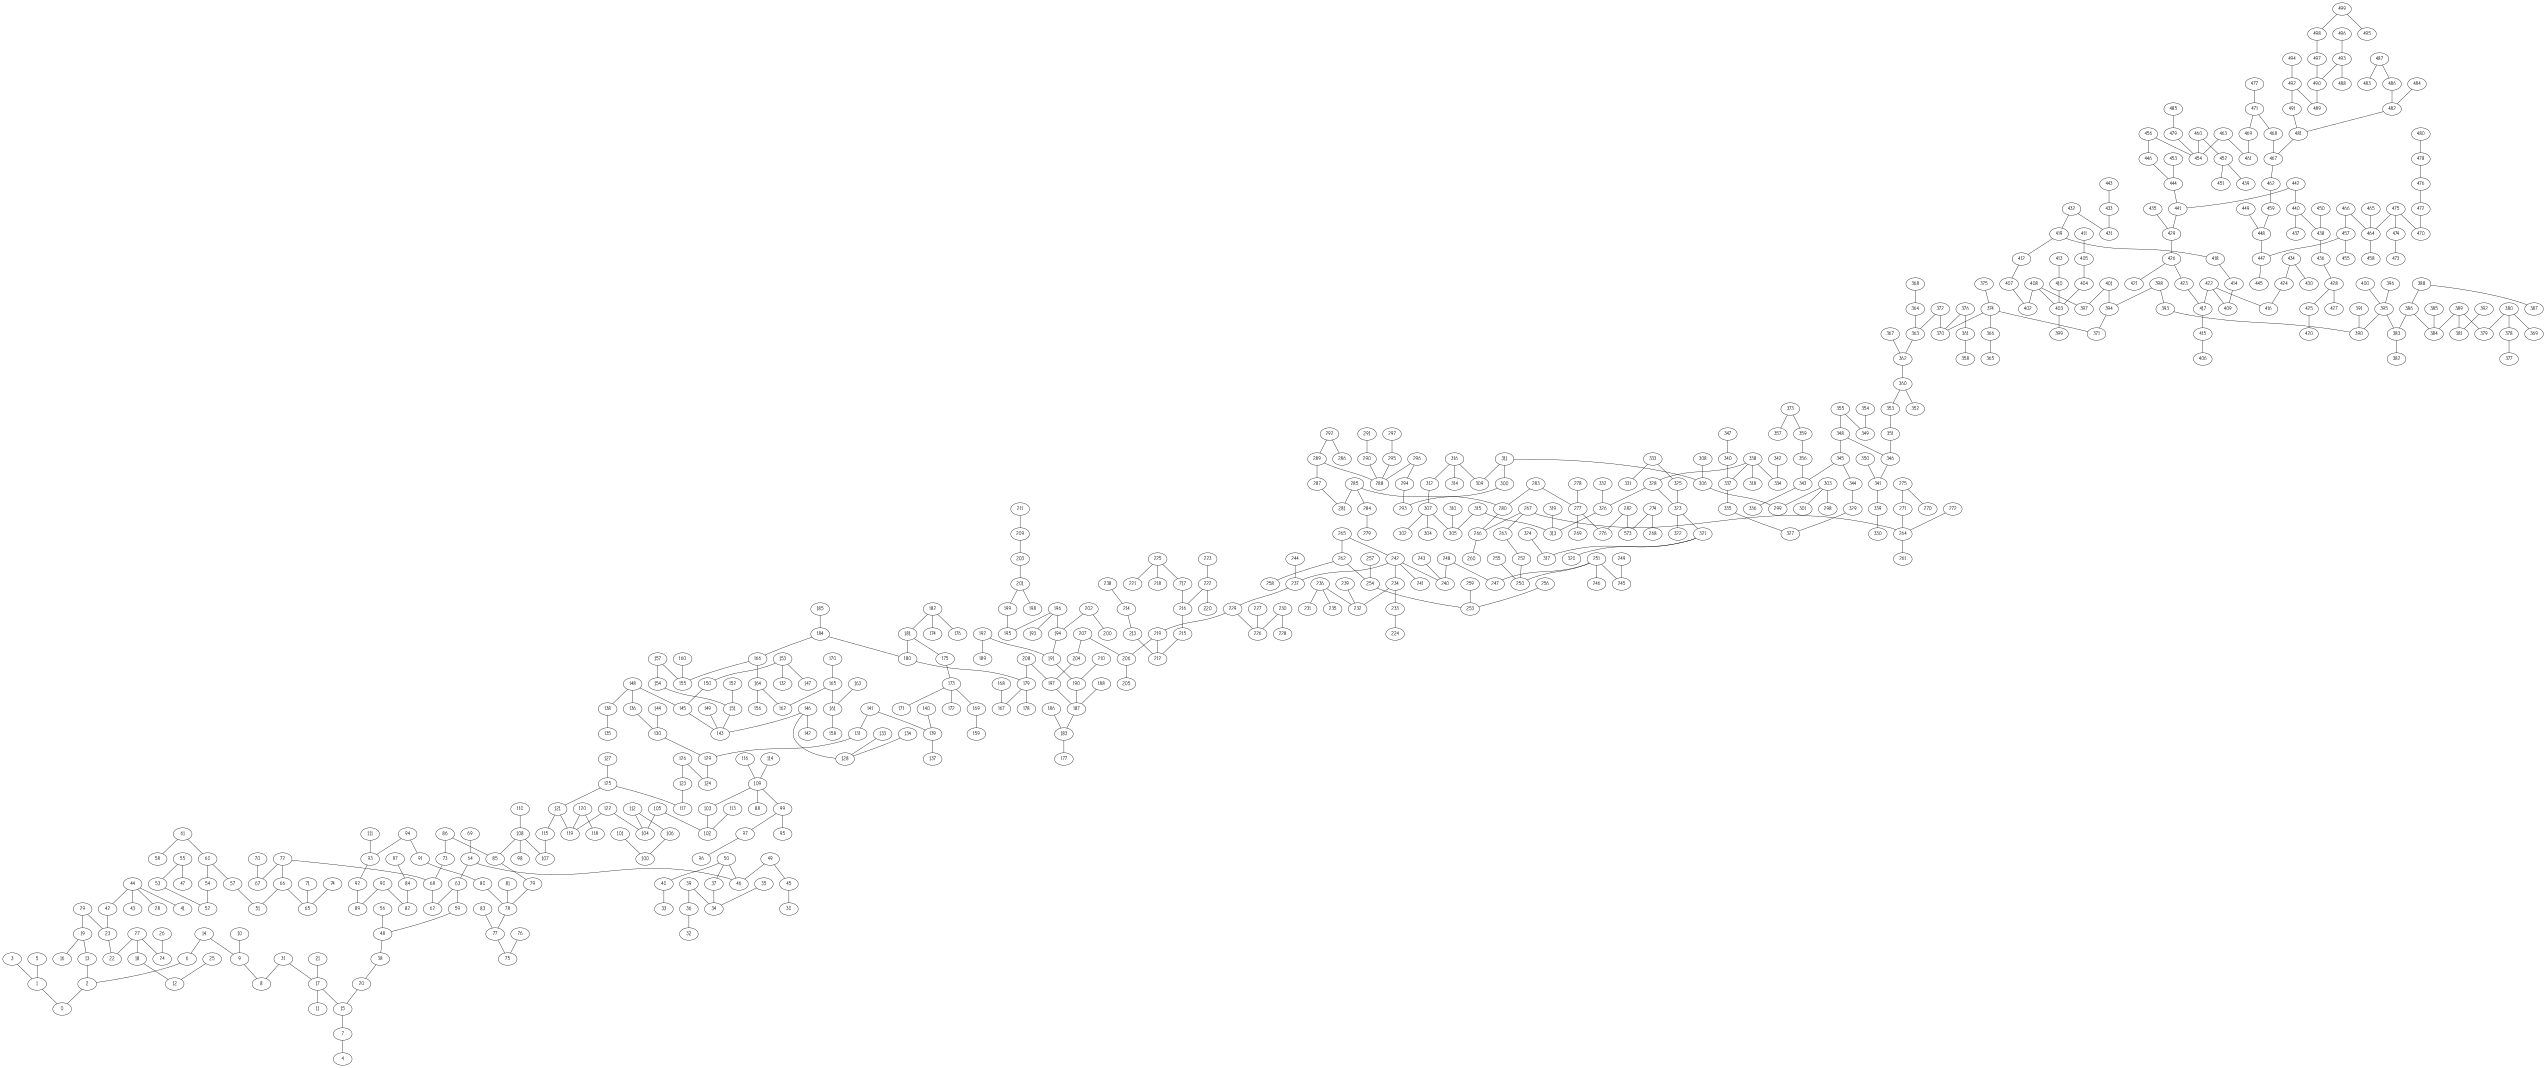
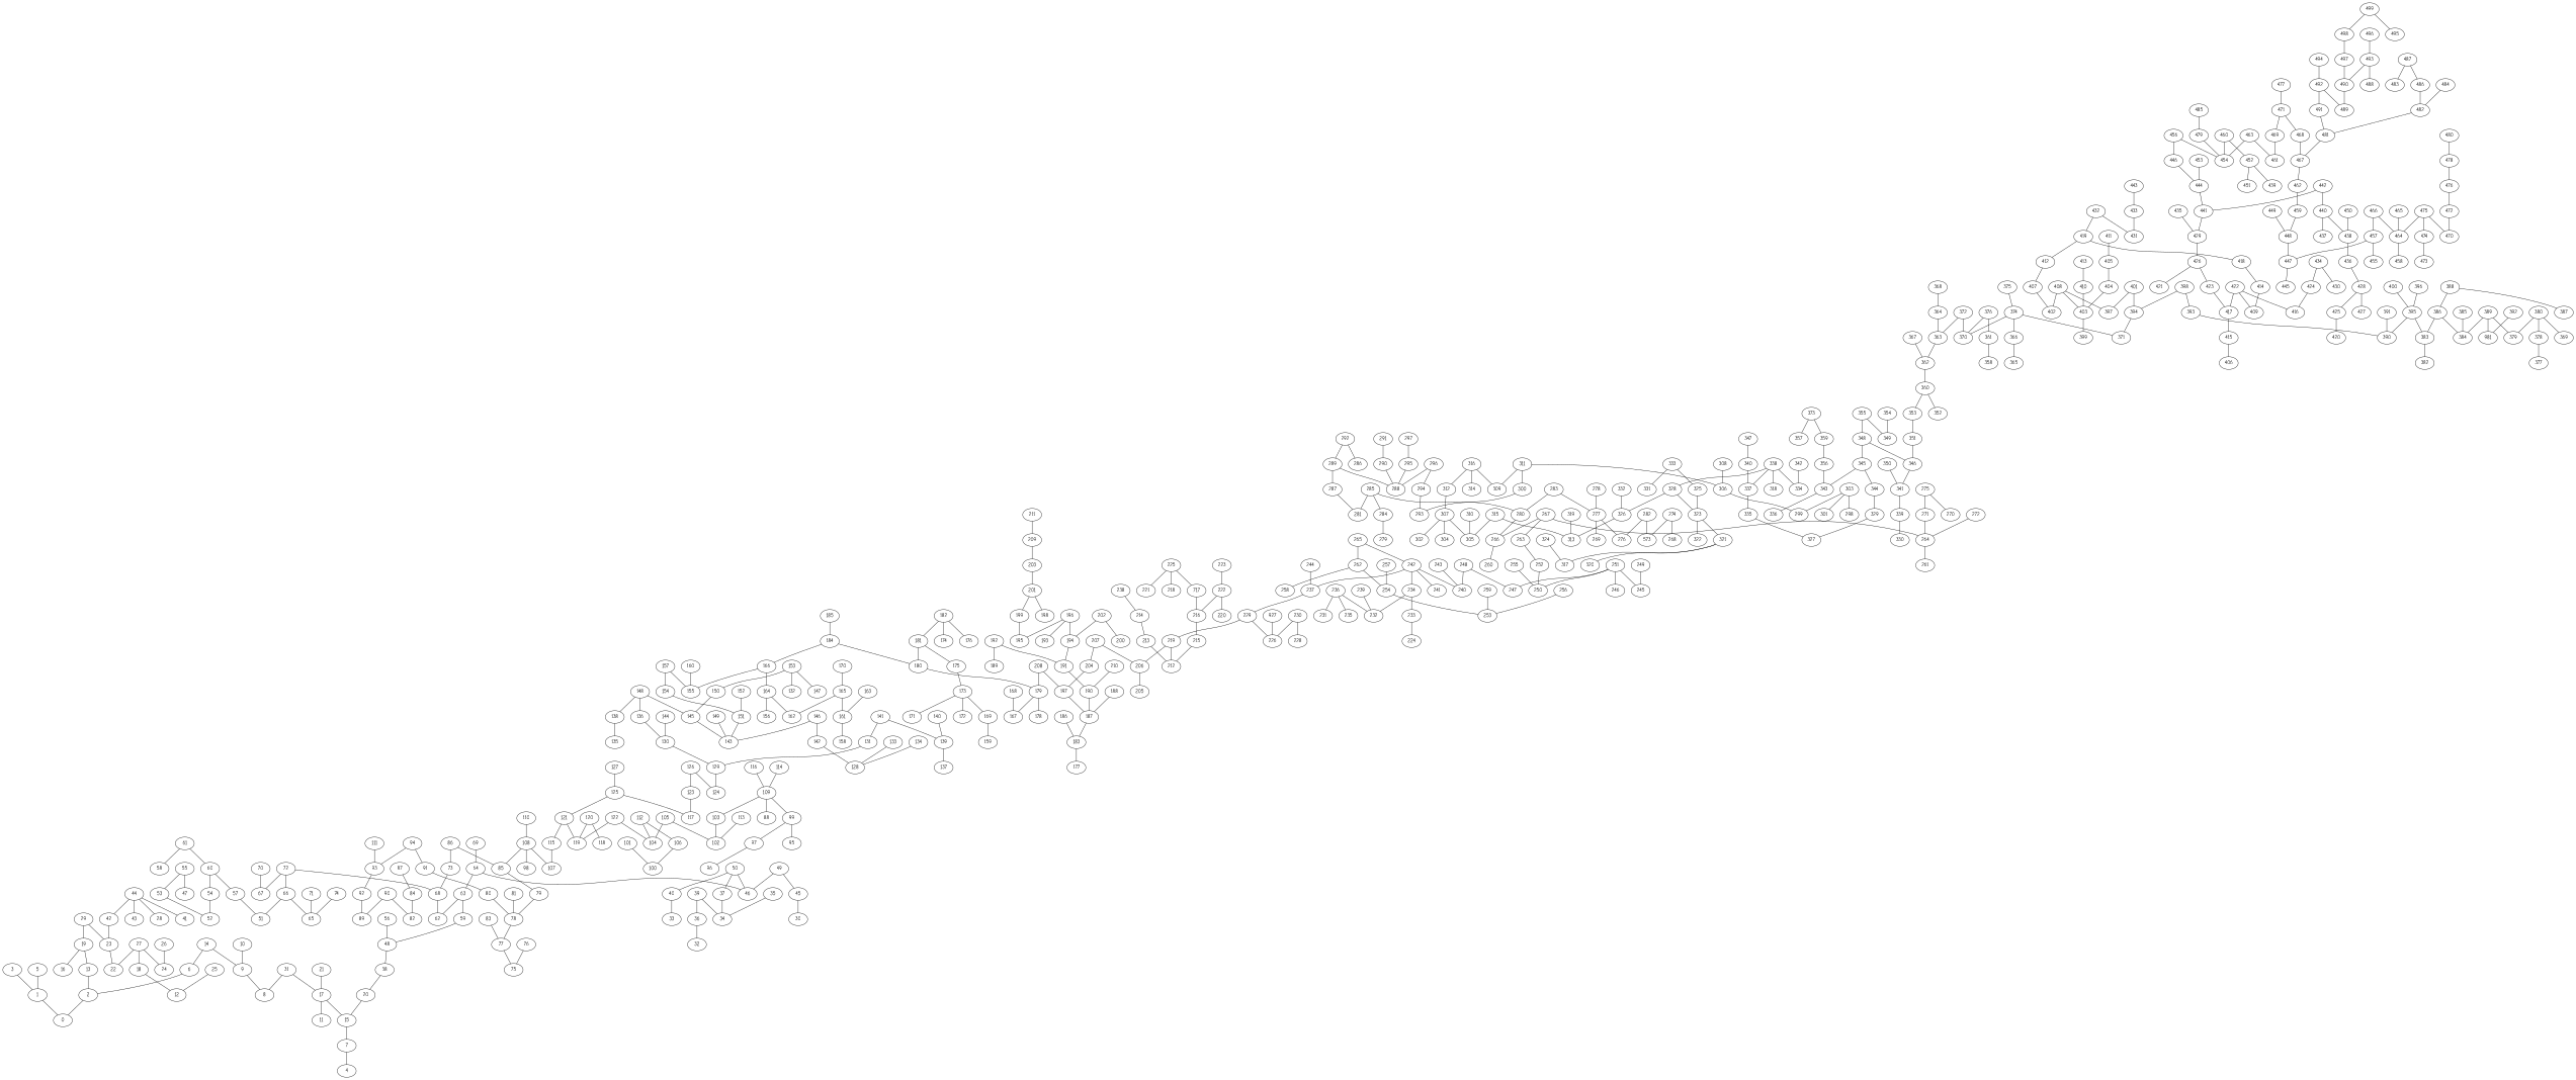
  graph {
    fontname="Comic Neue"
    node [fontname="Comic Neue"]
    edge [fontname="Comic Neue"]
    3
    1
    0
    149
    143
    494
    492
    491
    489
    481
    350
    341
    339
    330
    191
    190
    187
    183
    498
    497
    490
    380
    369
    378
    379
    377
    248
    240
    247
    401
    397
    394
    371
    251
    250
    246
    245
    145
    296
    288
    294
    293
    31
    17
    8
    11
    15
    7
    459
    448
    447
    445
    230
    228
    226
    374
    370
    366
    365
    345
    344
    343
    329
    336
    327
    287
    281
    285
    280
    284
    266
    279
    260
    184
    180
    166
    179
    155
    164
    167
    178
    204
    197
    236
    231
    232
    235
    311
    300
    309
    306
    299
    316
    312
    314
    307
    443
    433
    431
    263
    252
    242
    241
    234
    237
    233
    229
    238
    214
    213
    212
    61
    58
    60
    57
    54
    410
    403
    399
    29
    19
    23
    16
    13
    22
    2
    51
    385
    384
    196
    194
    195
    193
    110
    108
    107
    85
    98
    79
    35
    34
    479
    454
    423
    417
    415
    406
    94
    91
    93
    80
    92
    78
    429
    426
    421
    449
    71
    65
    386
    383
    382
    496
    493
    488
    25
    12
    120
    119
    118
    64
    63
    46
    59
    62
    48
    152
    151
    485
    n180 [label=717]
    216
    215
    392
-   381
+   381 [label=981]
    400
    395
    390
    446
    444
    441
    469
    461
    87
    84
    82
    434
    424
    430
    416
    150
    476
    472
    470
    239
    332
    326
    313
    442
    440
    438
    437
    53
    52
    207
    206
    205
    72
    68
    67
    66
    272
    264
    261
    432
    419
    418
    412
    414
    407
    290
    450
    436
    428
    308
    10
    9
    411
    405
    404
    182
    181
    174
    176
    175
    173
    101
    100
    50
    37
    40
    33
    466
    457
    464
    455
    458
    467
    70
    209
    203
    201
    199
    198
    396
    353
    351
    346
    305
    304
    302
    482
    462
    340
    337
    335
    465
    422
    409
    359
    356
    348
    402
    362
    360
    352
    408
    90
    89
    277
    269
    276
    333
    325
    331
    323
    321
    322
    210
    225
    221
    218
    165
    162
    161
    158
    77
    75
    256
    253
    83
    14
    6
    460
    452
    451
    439
    163
    111
    303
    301
    298
    376
    361
    358
    355
    349
    295
    127
    125
    121
    117
    115
    105
    104
    102
    292
    289
    286
    18
    328
    320
    317
    471
    468
    425
    427
    420
    146
    142
    128
    224
    367
    38
    39
    36
    32
    255
    398
    393
    172
    169
    171
    159
    113
    154
    157
    202
    200
    487
    483
    486
    55
    47
    267
    156
    20
    338
    334
    318
    49
    45
    30
    27
    24
    123
    112
    106
    244
    219
    177
    484
    99
    95
    97
    96
    324
    44
    42
    43
    28
    41
    282
    n403 [label=573]
    170
    148
    138
    136
    135
    130
    475
    474
    473
    388
    387
    222
    220
    168
    478
    192
    189
    413
    129
    124
    208
    262
    254
    258
    373
    357
    86
    73
    435
    69
    116
    109
    88
    103
    315
    453
    278
    186
    354
    26
    477
    223
-   227
+   227 [label=927]
    310
    265
    375
    4
    140
    139
    137
    480
    185
    126
    5
    211
    271
    144
    131
    391
    114
    319
    389
    249
    160
    153
    132
    147
    122
    342
    456
    76
    257
    372
    363
    56
    364
    463
    243
    21
    74
    347
    499
    495
    275
    270
    81
    133
    141
    274
    268
    291
    283
    368
    297
    188
    259
    134
    3 -- 1
    1 -- 0
    149 -- 143
    494 -- 492
    492 -- 491
    492 -- 489
    491 -- 481
    481 -- 467
    350 -- 341
    341 -- 339
    339 -- 330
    191 -- 190
    190 -- 187
    187 -- 183
    183 -- 177
    498 -- 497
    497 -- 490
    490 -- 489
    380 -- 369
    380 -- 378
    380 -- 379
    378 -- 377
    248 -- 240
    248 -- 247
    401 -- 397
    401 -- 394
    394 -- 371
    251 -- 247
    251 -- 250
    251 -- 246
    251 -- 245
    145 -- 143
    296 -- 288
    296 -- 294
    294 -- 293
    31 -- 17
    31 -- 8
    17 -- 11
    17 -- 15
    15 -- 7
    7 -- 4
    459 -- 448
    448 -- 447
    447 -- 445
    230 -- 228
    230 -- 226
    374 -- 371
    374 -- 370
    374 -- 366
    366 -- 365
    345 -- 344
    345 -- 343
    344 -- 329
    343 -- 336
    329 -- 327
    287 -- 281
    285 -- 281
    285 -- 280
    285 -- 284
    280 -- 266
    284 -- 279
    266 -- 260
    184 -- 180
    184 -- 166
    180 -- 179
    166 -- 155
    166 -- 164
    179 -- 167
    179 -- 178
    164 -- 162
    164 -- 156
    204 -- 197
    197 -- 187
    236 -- 231
    236 -- 232
    236 -- 235
    311 -- 300
    311 -- 309
    311 -- 306
    300 -- 293
    306 -- 299
    316 -- 309
    316 -- 312
    316 -- 314
    312 -- 307
    307 -- 305
    307 -- 304
    307 -- 302
    443 -- 433
    433 -- 431
    263 -- 252
    252 -- 250
    242 -- 240
    242 -- 241
    242 -- 234
    242 -- 237
    234 -- 232
    234 -- 233
    237 -- 229
    233 -- 224
    229 -- 226
    229 -- 219
    238 -- 214
    214 -- 213
    213 -- 212
    61 -- 58
    61 -- 60
    60 -- 57
    60 -- 54
    57 -- 51
    54 -- 52
    410 -- 403
    403 -- 399
    29 -- 19
    29 -- 23
    19 -- 16
    19 -- 13
    23 -- 22
    13 -- 2
    2 -- 0
    385 -- 384
    196 -- 194
    196 -- 195
    196 -- 193
    194 -- 191
    110 -- 108
    108 -- 107
    108 -- 85
    108 -- 98
    85 -- 79
    79 -- 78
    35 -- 34
    479 -- 454
    423 -- 417
    417 -- 415
    415 -- 406
    94 -- 91
    94 -- 93
    91 -- 80
    93 -- 92
    80 -- 78
    92 -- 89
    78 -- 77
    429 -- 426
    426 -- 423
    426 -- 421
    449 -- 448
    71 -- 65
    386 -- 384
    386 -- 383
    383 -- 382
    496 -- 493
    493 -- 490
    493 -- 488
    25 -- 12
    120 -- 119
    120 -- 118
    64 -- 63
    64 -- 46
    63 -- 59
    63 -- 62
    59 -- 48
    48 -- 38
    152 -- 151
    151 -- 143
    485 -- 479
    n180 -- 216
    216 -- 215
    215 -- 212
    392 -- 381
    400 -- 395
    395 -- 383
    395 -- 390
    446 -- 444
    444 -- 441
    441 -- 429
    469 -- 461
    87 -- 84
    84 -- 82
    434 -- 424
    434 -- 430
    424 -- 416
    150 -- 145
    476 -- 472
    472 -- 470
    239 -- 232
    332 -- 326
    326 -- 313
    442 -- 441
    442 -- 440
    440 -- 438
    440 -- 437
    438 -- 436
    53 -- 52
    207 -- 204
    207 -- 206
    206 -- 205
    72 -- 68
    72 -- 67
    72 -- 66
    68 -- 62
    66 -- 51
    66 -- 65
    272 -- 264
    264 -- 261
    432 -- 431
    432 -- 419
    419 -- 418
    419 -- 412
    418 -- 414
    412 -- 407
    414 -- 409
    407 -- 402
    290 -- 288
    450 -- 438
    436 -- 428
    428 -- 425
    428 -- 427
    308 -- 306
    10 -- 9
    9 -- 8
    411 -- 405
    405 -- 404
    404 -- 403
    182 -- 181
    182 -- 174
    182 -- 176
    181 -- 180
    181 -- 175
    175 -- 173
    173 -- 172
    173 -- 169
    173 -- 171
    101 -- 100
    50 -- 46
    50 -- 37
    50 -- 40
    37 -- 34
    40 -- 33
    466 -- 457
    466 -- 464
    457 -- 447
    457 -- 455
    464 -- 458
    467 -- 462
    70 -- 67
    209 -- 203
    203 -- 201
    201 -- 199
    201 -- 198
    199 -- 195
    396 -- 395
    353 -- 351
    351 -- 346
    346 -- 341
    482 -- 481
    462 -- 459
    340 -- 337
    337 -- 335
    335 -- 327
    465 -- 464
    422 -- 417
    422 -- 416
    422 -- 409
    359 -- 356
    356 -- 343
    348 -- 345
    348 -- 346
    362 -- 360
    360 -- 353
    360 -- 352
    408 -- 397
    408 -- 403
    408 -- 402
    90 -- 82
    90 -- 89
    277 -- 269
    277 -- 276
    333 -- 325
    333 -- 331
    325 -- 323
    323 -- 321
    323 -- 322
    321 -- 320
    321 -- 317
    210 -- 190
    225 -- n180
    225 -- 221
    225 -- 218
    165 -- 162
    165 -- 161
    161 -- 158
    77 -- 75
    256 -- 253
    83 -- 77
    14 -- 9
    14 -- 6
    6 -- 2
    460 -- 454
    460 -- 452
    452 -- 451
    452 -- 439
    163 -- 161
    111 -- 93
    303 -- 299
    303 -- 301
    303 -- 298
    376 -- 370
    376 -- 361
    361 -- 358
    355 -- 348
    355 -- 349
    295 -- 288
    127 -- 125
    125 -- 121
    125 -- 117
    121 -- 119
    121 -- 115
    115 -- 107
    105 -- 104
    105 -- 102
    292 -- 289
    292 -- 286
    289 -- 288
    289 -- 287
    18 -- 12
    328 -- 326
    328 -- 323
    471 -- 469
    471 -- 468
    468 -- 467
    425 -- 420
    146 -- 143
    146 -- 142
-   146 -- 128
+   142 -- 128
    367 -- 362
    38 -- 20
    39 -- 34
    39 -- 36
    36 -- 32
    255 -- 250
    398 -- 394
    398 -- 393
    393 -- 390
    169 -- 159
    113 -- 102
    154 -- 151
    157 -- 155
    157 -- 154
    202 -- 194
    202 -- 200
    487 -- 483
    487 -- 486
    486 -- 482
    55 -- 53
    55 -- 47
    267 -- 266
    267 -- 263
    267 -- 264
    20 -- 15
    338 -- 337
    338 -- 328
    338 -- 334
    338 -- 318
    49 -- 46
    49 -- 45
    45 -- 30
    27 -- 22
    27 -- 18
    27 -- 24
    123 -- 117
    112 -- 104
    112 -- 106
    106 -- 100
    244 -- 237
    219 -- 212
    219 -- 206
    484 -- 482
    99 -- 95
    99 -- 97
    97 -- 96
    324 -- 317
    44 -- 42
    44 -- 43
    44 -- 28
    44 -- 41
    42 -- 23
    282 -- 276
    282 -- n403
    170 -- 165
    148 -- 145
    148 -- 138
    148 -- 136
    138 -- 135
    136 -- 130
    130 -- 129
    475 -- 470
    475 -- 464
    475 -- 474
    474 -- 473
    388 -- 386
    388 -- 387
    222 -- 216
    222 -- 220
    168 -- 167
    478 -- 476
    192 -- 191
    192 -- 189
    413 -- 410
    129 -- 124
    208 -- 179
    208 -- 197
    262 -- 254
    262 -- 258
    254 -- 253
    373 -- 359
    373 -- 357
    86 -- 85
    86 -- 73
    73 -- 68
    435 -- 429
    69 -- 64
    116 -- 109
    109 -- 99
    109 -- 88
    109 -- 103
    103 -- 102
    315 -- 313
    315 -- 305
    453 -- 444
    278 -- 277
    186 -- 183
    354 -- 349
    26 -- 24
    477 -- 471
    223 -- 222
    227 -- 226
    310 -- 305
    265 -- 242
    265 -- 262
    375 -- 374
    140 -- 139
    139 -- 137
    480 -- 478
    185 -- 184
    126 -- 123
    126 -- 124
    5 -- 1
    211 -- 209
    271 -- 264
    144 -- 130
    131 -- 129
    391 -- 390
    114 -- 109
    319 -- 313
    389 -- 379
    389 -- 384
    389 -- 381
    249 -- 245
    160 -- 155
    153 -- 150
    153 -- 132
    153 -- 147
    122 -- 119
    122 -- 104
    342 -- 334
    456 -- 454
    456 -- 446
    76 -- 75
    257 -- 254
    372 -- 370
    372 -- 363
    363 -- 362
    56 -- 48
    364 -- 363
    463 -- 454
    463 -- 461
    243 -- 240
    21 -- 17
    74 -- 65
    347 -- 340
    499 -- 498
    499 -- 495
    275 -- 271
    275 -- 270
    81 -- 78
    133 -- 128
    141 -- 139
    141 -- 131
    274 -- n403
    274 -- 268
    291 -- 290
    283 -- 280
    283 -- 277
    368 -- 364
    297 -- 295
    188 -- 187
    259 -- 253
    134 -- 128
  }
